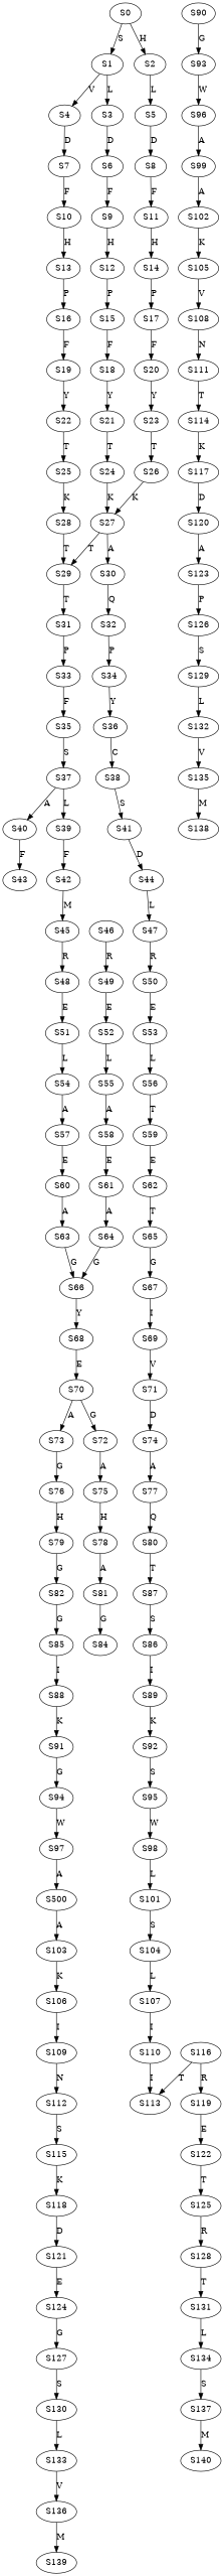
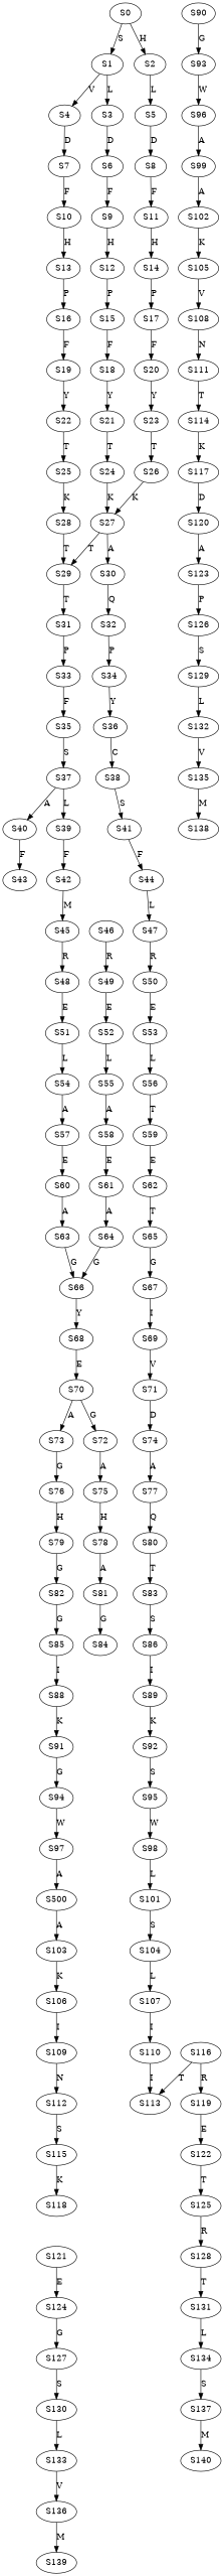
  strict digraph {
    S0
    S1
    S2
    S3
    S4
    S5
    S6
    S7
    S8
    S9
    S10
    S11
    S12
    S13
    S14
    S15
    S16
    S17
    S18
    S19
    S20
    S21
    S22
    S23
    S24
    S25
    S26
    S27
    S28
    S29
    S30
    S31
    S32
    S33
    S34
    S35
    S36
    S37
    S38
    S39
    S40
    S41
    S42
    S43
    S44
    S45
    S47
    S48
    S46
    S49
    S50
    S51
    S52
    S53
    S54
    S55
    S56
    S57
    S58
    S59
    S60
    S61
    S62
    S63
    S64
    S65
    S66
    S67
    S68
    S69
    S70
    S71
    S72
    S73
    S74
    S75
    S76
    S77
    S78
    S79
    S80
    S81
    S82
-   S83 [label=S87]
+   S83
    S84
    S85
    S86
    S88
    S89
    S91
    S92
    S90
    S93
    S94
    S95
    S96
    S97
    S98
    S99
    n100 [label=S500]
    S101
    S102
    S103
    S104
    S105
    S106
    S107
    S108
    S109
    S110
    S111
    S112
    S113
    S114
    S115
    S117
    S118
    S116
    S119
    S120
    S121
    S122
    S123
    S124
    S125
    S126
    S127
    S128
    S129
    S130
    S131
    S132
    S133
    S134
    S135
    S136
    S137
    S138
    S139
    S140
    S0 -> S1 [label=S]
    S0 -> S2 [label=H]
    S1 -> S3 [label=L]
    S1 -> S4 [label=V]
    S2 -> S5 [label=L]
    S3 -> S6 [label=D]
    S4 -> S7 [label=D]
    S5 -> S8 [label=D]
    S6 -> S9 [label=F]
    S7 -> S10 [label=F]
    S8 -> S11 [label=F]
    S9 -> S12 [label=H]
    S10 -> S13 [label=H]
    S11 -> S14 [label=H]
    S12 -> S15 [label=P]
    S13 -> S16 [label=P]
    S14 -> S17 [label=P]
    S15 -> S18 [label=F]
    S16 -> S19 [label=F]
    S17 -> S20 [label=F]
    S18 -> S21 [label=Y]
    S19 -> S22 [label=Y]
    S20 -> S23 [label=Y]
    S21 -> S24 [label=T]
    S22 -> S25 [label=T]
    S23 -> S26 [label=T]
    S24 -> S27 [label=K]
    S25 -> S28 [label=K]
    S26 -> S27 [label=K]
    S27 -> S29 [label=T]
    S27 -> S30 [label=A]
    S28 -> S29 [label=T]
    S29 -> S31 [label=T]
    S30 -> S32 [label=Q]
    S31 -> S33 [label=P]
    S32 -> S34 [label=P]
    S33 -> S35 [label=F]
    S34 -> S36 [label=Y]
    S35 -> S37 [label=S]
    S36 -> S38 [label=C]
    S37 -> S39 [label=L]
    S37 -> S40 [label=A]
    S38 -> S41 [label=S]
    S39 -> S42 [label=F]
    S40 -> S43 [label=F]
-   S41 -> S44 [label=D]
+   S41 -> S44 [label=F]
    S42 -> S45 [label=M]
    S44 -> S47 [label=L]
    S45 -> S48 [label=R]
    S47 -> S50 [label=R]
    S48 -> S51 [label=E]
    S46 -> S49 [label=R]
    S49 -> S52 [label=E]
    S50 -> S53 [label=E]
    S51 -> S54 [label=L]
    S52 -> S55 [label=L]
    S53 -> S56 [label=L]
    S54 -> S57 [label=A]
    S55 -> S58 [label=A]
    S56 -> S59 [label=T]
    S57 -> S60 [label=E]
    S58 -> S61 [label=E]
    S59 -> S62 [label=E]
    S60 -> S63 [label=A]
    S61 -> S64 [label=A]
    S62 -> S65 [label=T]
    S63 -> S66 [label=G]
    S64 -> S66 [label=G]
    S65 -> S67 [label=G]
    S66 -> S68 [label=Y]
    S67 -> S69 [label=I]
    S68 -> S70 [label=E]
    S69 -> S71 [label=V]
    S70 -> S72 [label=G]
    S70 -> S73 [label=A]
    S71 -> S74 [label=D]
    S72 -> S75 [label=A]
    S73 -> S76 [label=G]
    S74 -> S77 [label=A]
    S75 -> S78 [label=H]
    S76 -> S79 [label=H]
    S77 -> S80 [label=Q]
    S78 -> S81 [label=A]
    S79 -> S82 [label=G]
    S80 -> S83 [label=T]
    S81 -> S84 [label=G]
    S82 -> S85 [label=G]
    S83 -> S86 [label=S]
    S85 -> S88 [label=I]
    S86 -> S89 [label=I]
    S88 -> S91 [label=K]
    S89 -> S92 [label=K]
    S91 -> S94 [label=G]
    S92 -> S95 [label=S]
    S90 -> S93 [label=G]
    S93 -> S96 [label=W]
    S94 -> S97 [label=W]
    S95 -> S98 [label=W]
    S96 -> S99 [label=A]
    S97 -> n100 [label=A]
    S98 -> S101 [label=L]
    S99 -> S102 [label=A]
    n100 -> S103 [label=A]
    S101 -> S104 [label=S]
    S102 -> S105 [label=K]
    S103 -> S106 [label=K]
    S104 -> S107 [label=L]
    S105 -> S108 [label=V]
    S106 -> S109 [label=I]
    S107 -> S110 [label=I]
    S108 -> S111 [label=N]
    S109 -> S112 [label=N]
    S110 -> S113 [label=I]
    S111 -> S114 [label=T]
    S112 -> S115 [label=S]
    S114 -> S117 [label=K]
    S115 -> S118 [label=K]
    S117 -> S120 [label=D]
-   S118 -> S121 [label=D]
    S116 -> S113 [label=T]
    S116 -> S119 [label=R]
    S119 -> S122 [label=E]
    S120 -> S123 [label=A]
    S121 -> S124 [label=E]
    S122 -> S125 [label=T]
    S123 -> S126 [label=P]
    S124 -> S127 [label=G]
    S125 -> S128 [label=R]
    S126 -> S129 [label=S]
    S127 -> S130 [label=S]
    S128 -> S131 [label=T]
    S129 -> S132 [label=L]
    S130 -> S133 [label=L]
    S131 -> S134 [label=L]
    S132 -> S135 [label=V]
    S133 -> S136 [label=V]
    S134 -> S137 [label=S]
    S135 -> S138 [label=M]
    S136 -> S139 [label=M]
    S137 -> S140 [label=M]
  }
